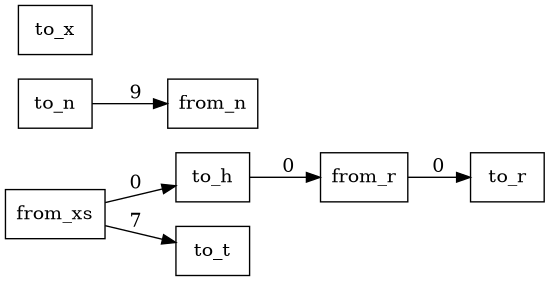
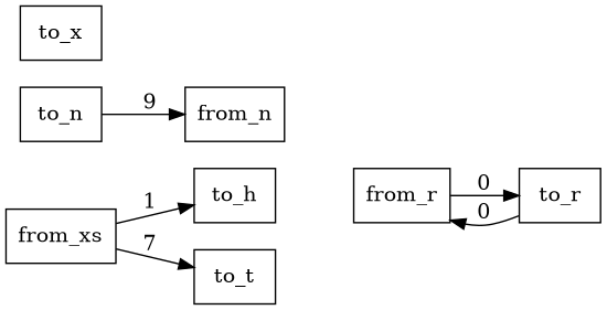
  digraph {
    rankdir=LR
    node [fillcolor=white shape=box style=filled]
    n1 [label=<from_xs>]
    n2 [label=<to_h>]
    n3 [label=<to_t>]
    n4 [label=<from_n>]
    n5 [label=<to_n>]
    n6 [label=<from_r>]
    n7 [label=<to_r>]
    n8 [label=<to_x>]
-   n1 -> n2 [label=0]
+   n1 -> n2 [label=1]
    n1 -> n3 [label=7]
    n5 -> n4 [label=9]
    n6 -> n7 [label=0]
-   n2 -> n6 [label=0]
+   n7 -> n6 [label=0]
  }
